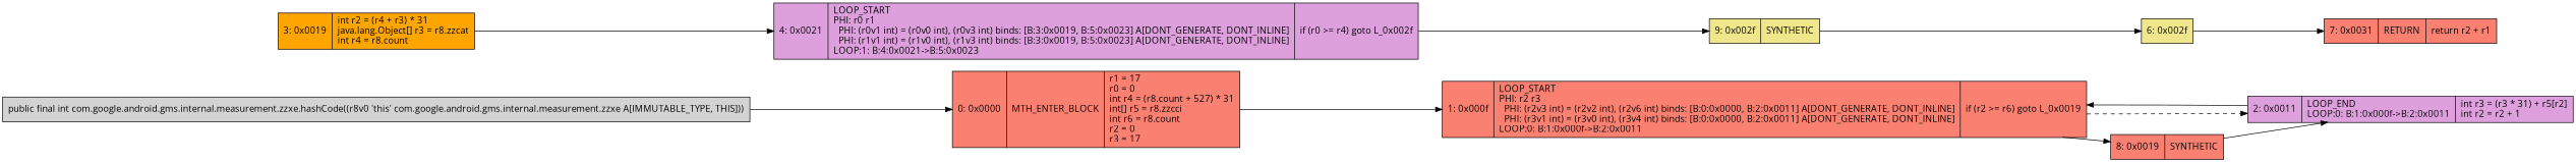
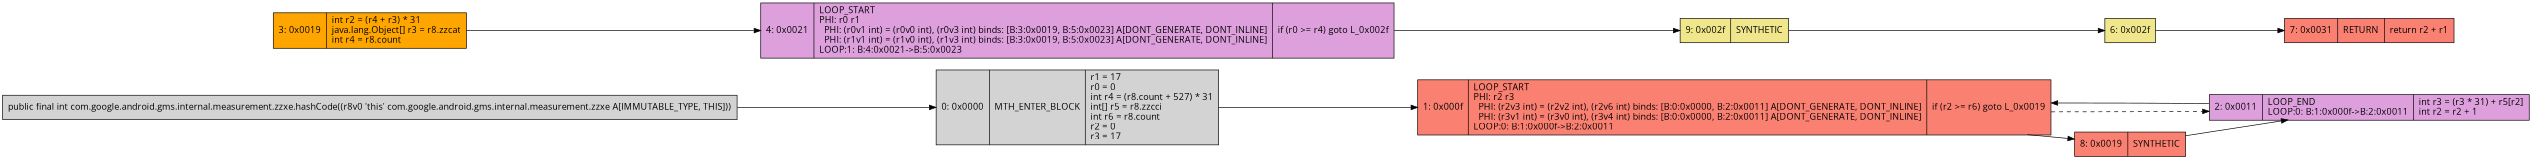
  digraph {
    fontname="Open Sans"
    rankdir=LR
    node [fillcolor=salmon fontname="Open Sans" shape=record style=filled]
    edge [fontname="Open Sans"]
-   n1 [label="{0\:\ 0x0000|MTH_ENTER_BLOCK\l|r1 = 17\lr0 = 0\lint r4 = (r8.count + 527) * 31\lint[] r5 = r8.zzcci\lint r6 = r8.count\lr2 = 0\lr3 = 17\l}"]
+   n1 [fillcolor=lightgrey label="{0\:\ 0x0000|MTH_ENTER_BLOCK\l|r1 = 17\lr0 = 0\lint r4 = (r8.count + 527) * 31\lint[] r5 = r8.zzcci\lint r6 = r8.count\lr2 = 0\lr3 = 17\l}"]
    n2 [label="{1\:\ 0x000f|LOOP_START\lPHI: r2 r3 \l  PHI: (r2v3 int) = (r2v2 int), (r2v6 int) binds: [B:0:0x0000, B:2:0x0011] A[DONT_GENERATE, DONT_INLINE]\l  PHI: (r3v1 int) = (r3v0 int), (r3v4 int) binds: [B:0:0x0000, B:2:0x0011] A[DONT_GENERATE, DONT_INLINE]\lLOOP:0: B:1:0x000f\-\>B:2:0x0011\l|if (r2 \>= r6) goto L_0x0019\l}"]
    n3 [fillcolor=plum label="{2\:\ 0x0011|LOOP_END\lLOOP:0: B:1:0x000f\-\>B:2:0x0011\l|int r3 = (r3 * 31) + r5[r2]\lint r2 = r2 + 1\l}"]
    n4 [label="{8\:\ 0x0019|SYNTHETIC\l}"]
    n5 [fillcolor=orange label="{3\:\ 0x0019|int r2 = (r4 + r3) * 31\ljava.lang.Object[] r3 = r8.zzcat\lint r4 = r8.count\l}"]
    n6 [fillcolor=plum label="{4\:\ 0x0021|LOOP_START\lPHI: r0 r1 \l  PHI: (r0v1 int) = (r0v0 int), (r0v3 int) binds: [B:3:0x0019, B:5:0x0023] A[DONT_GENERATE, DONT_INLINE]\l  PHI: (r1v1 int) = (r1v0 int), (r1v3 int) binds: [B:3:0x0019, B:5:0x0023] A[DONT_GENERATE, DONT_INLINE]\lLOOP:1: B:4:0x0021\-\>B:5:0x0023\l|if (r0 \>= r4) goto L_0x002f\l}"]
    n7 [fillcolor=khaki label="{9\:\ 0x002f|SYNTHETIC\l}"]
    n8 [fillcolor=khaki label="{6\:\ 0x002f}"]
    n9 [label="{7\:\ 0x0031|RETURN\l|return r2 + r1\l}"]
    n10 [fillcolor=lightgrey label="{public final int com.google.android.gms.internal.measurement.zzxe.hashCode((r8v0 'this' com.google.android.gms.internal.measurement.zzxe A[IMMUTABLE_TYPE, THIS])) }"]
    n1 -> n2
    n2 -> n3 [style=dashed]
    n2 -> n4
    n3 -> n2
    n4 -> n3
    n5 -> n6
    n6 -> n7
    n7 -> n8
    n8 -> n9
    n10 -> n1
  }
